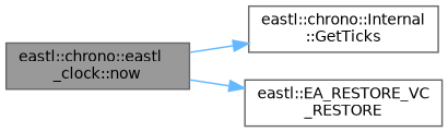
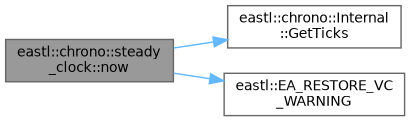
  digraph {
    rankdir=LR
    node [color=grey40 fillcolor=white fontname=Helvetica fontsize=10 shape=box style=filled]
    edge [color=steelblue1 fontname=Helvetica fontsize=10 labelfontname=Helvetica labelfontsize=10 style=solid]
-   n1 [color=gray40 fillcolor=grey60 fontcolor=black height=0.2 label="eastl::chrono::eastl\l_clock::now" width=0.4]
+   n1 [color=gray40 fillcolor=grey60 fontcolor=black height=0.2 label="eastl::chrono::steady\l_clock::now" width=0.4]
    n2 [height=0.2 label="eastl::chrono::Internal\l::GetTicks" width=0.4]
-   n3 [height=0.2 label="eastl::EA_RESTORE_VC\l_RESTORE" width=0.4]
+   n3 [height=0.2 label="eastl::EA_RESTORE_VC\l_WARNING" width=0.4]
    n1 -> n2
    n1 -> n3
  }
